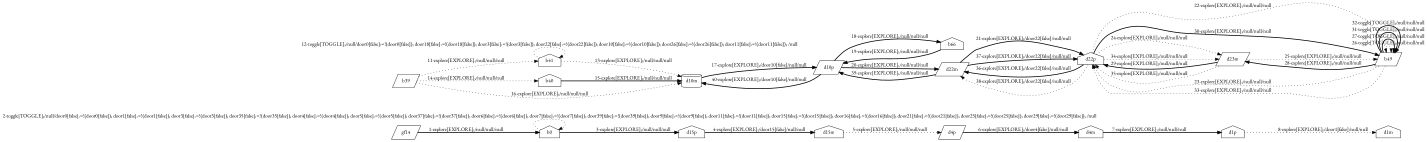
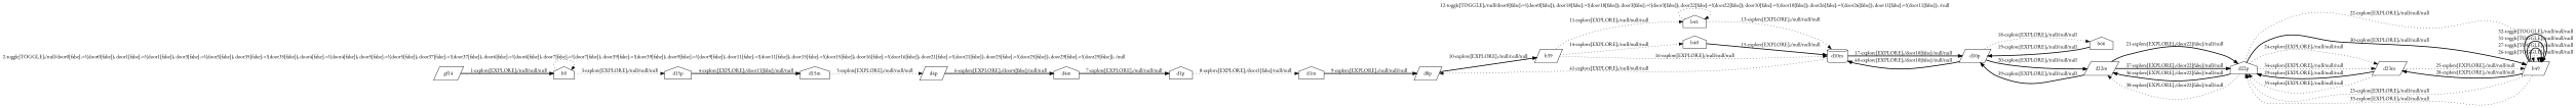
  digraph {
    fontname="EB Garamond"
    rankdir=LR
    node [fontname="EB Garamond" shape=house]
    edge [fontname="EB Garamond" style=bold]
    gf14 [shape=parallelogram]
    b0
    d15p
    d15m
    d4p [shape=parallelogram]
    d4m
    d1p
    d1m
+   d0p [shape=parallelogram]
    b39 [shape=parallelogram]
    b41
    b40
    d10m [shape=cylinder]
    d10p [shape=parallelogram]
    b66
    d22m [shape=parallelogram]
    d22p
    b49 [shape=parallelogram]
    d23m [shape=parallelogram]
    gf14 -> b0 [label="1-explore[EXPLORE];/null/null/null"]
    b0 -> b0 [label="2-toggle[TOGGLE];/null/door0[false]:=!(door0[false]); door1[false]:=!(door1[false]); door3[false]:=!(door3[false]); door35[false]:=!(door35[false]); door4[false]:=!(door4[false]); door5[false]:=!(door5[false]); door37[false]:=!(door37[false]); door6[false]:=!(door6[false]); door7[false]:=!(door7[false]); door39[false]:=!(door39[false]); door9[false]:=!(door9[false]); door11[false]:=!(door11[false]); door15[false]:=!(door15[false]); door16[false]:=!(door16[false]); door21[false]:=!(door21[false]); door25[false]:=!(door25[false]); door29[false]:=!(door29[false]); /null" style=dotted]
-   b0 -> d15p [label="3-explore[EXPLORE];/null/null/null"]
+   b0 -> d15p [label="3-explore[EXPLORE];/null/null/null" style=dotted]
    d15p -> d15m [label="4-explore[EXPLORE];/door15[false]/null/null"]
    d15m -> d4p [label="5-explore[EXPLORE];/null/null/null" style=dotted]
    d4p -> d4m [label="6-explore[EXPLORE];/door4[false]/null/null"]
    d4m -> d1p [label="7-explore[EXPLORE];/null/null/null"]
    d1p -> d1m [label="8-explore[EXPLORE];/door1[false]/null/null" style=dotted]
+   d1m -> d0p [label="9-explore[EXPLORE];/null/null/null"]
+   d0p -> b39 [label="10-explore[EXPLORE];/null/null/null"]
    b39 -> b41 [label="11-explore[EXPLORE];/null/null/null" style=dotted]
    b39 -> b40 [label="14-explore[EXPLORE];/null/null/null" style=dotted]
    b39 -> d10m [label="16-explore[EXPLORE];/null/null/null" style=dotted]
    b41 -> b41 [label="12-toggle[TOGGLE];/null/door0[false]:=!(door0[false]); door18[false]:=!(door18[false]); door3[false]:=!(door3[false]); door22[false]:=!(door22[false]); door10[false]:=!(door10[false]); door26[false]:=!(door26[false]); door11[false]:=!(door11[false]); /null" style=dotted]
    b41 -> d10m [label="13-explore[EXPLORE];/null/null/null" style=dotted]
    b40 -> d10m [label="15-explore[EXPLORE];/null/null/null"]
+   d10m -> d0p [label="41-explore[EXPLORE];/null/null/null" style=dotted]
    d10m -> d10p [label="17-explore[EXPLORE];/door10[false]/null/null"]
    d10p -> d10m [label="40-explore[EXPLORE];/door10[false]/null/null"]
-   d10p -> b66 [label="18-explore[EXPLORE];/null/null/null"]
+   d10p -> b66 [label="18-explore[EXPLORE];/null/null/null" style=dotted]
    d10p -> d22m [label="20-explore[EXPLORE];/null/null/null"]
    b66 -> d10p [label="19-explore[EXPLORE];/null/null/null"]
    d22m -> d10p [label="39-explore[EXPLORE];/null/null/null"]
    d22m -> d22p [label="21-explore[EXPLORE];/door22[false]/null/null"]
    d22m -> d22p [label="37-explore[EXPLORE];/door22[false]/null/null"]
    d22p -> d22m [label="36-explore[EXPLORE];/door22[false]/null/null"]
    d22p -> d22m [label="38-explore[EXPLORE];/door22[false]/null/null" style=dotted]
    d22p -> b49 [label="22-explore[EXPLORE];/null/null/null" style=dotted]
    d22p -> b49 [label="30-explore[EXPLORE];/null/null/null"]
    d22p -> d23m [label="24-explore[EXPLORE];/null/null/null" style=dotted]
    d22p -> d23m [label="34-explore[EXPLORE];/null/null/null" style=dotted]
    b49 -> d22p [label="23-explore[EXPLORE];/null/null/null" style=dotted]
    b49 -> d22p [label="33-explore[EXPLORE];/null/null/null" style=dotted]
    b49 -> b49 [label="26-toggle[TOGGLE];/null/null/null" style=dotted]
    b49 -> b49 [label="27-toggle[TOGGLE];/null/null/null"]
    b49 -> b49 [label="31-toggle[TOGGLE];/null/null/null"]
    b49 -> b49 [label="32-toggle[TOGGLE];/null/null/null"]
    b49 -> d23m [label="28-explore[EXPLORE];/null/null/null"]
    d23m -> d22p [label="29-explore[EXPLORE];/null/null/null"]
    d23m -> d22p [label="35-explore[EXPLORE];/null/null/null" style=dotted]
    d23m -> b49 [label="25-explore[EXPLORE];/null/null/null" style=dotted]
  }
